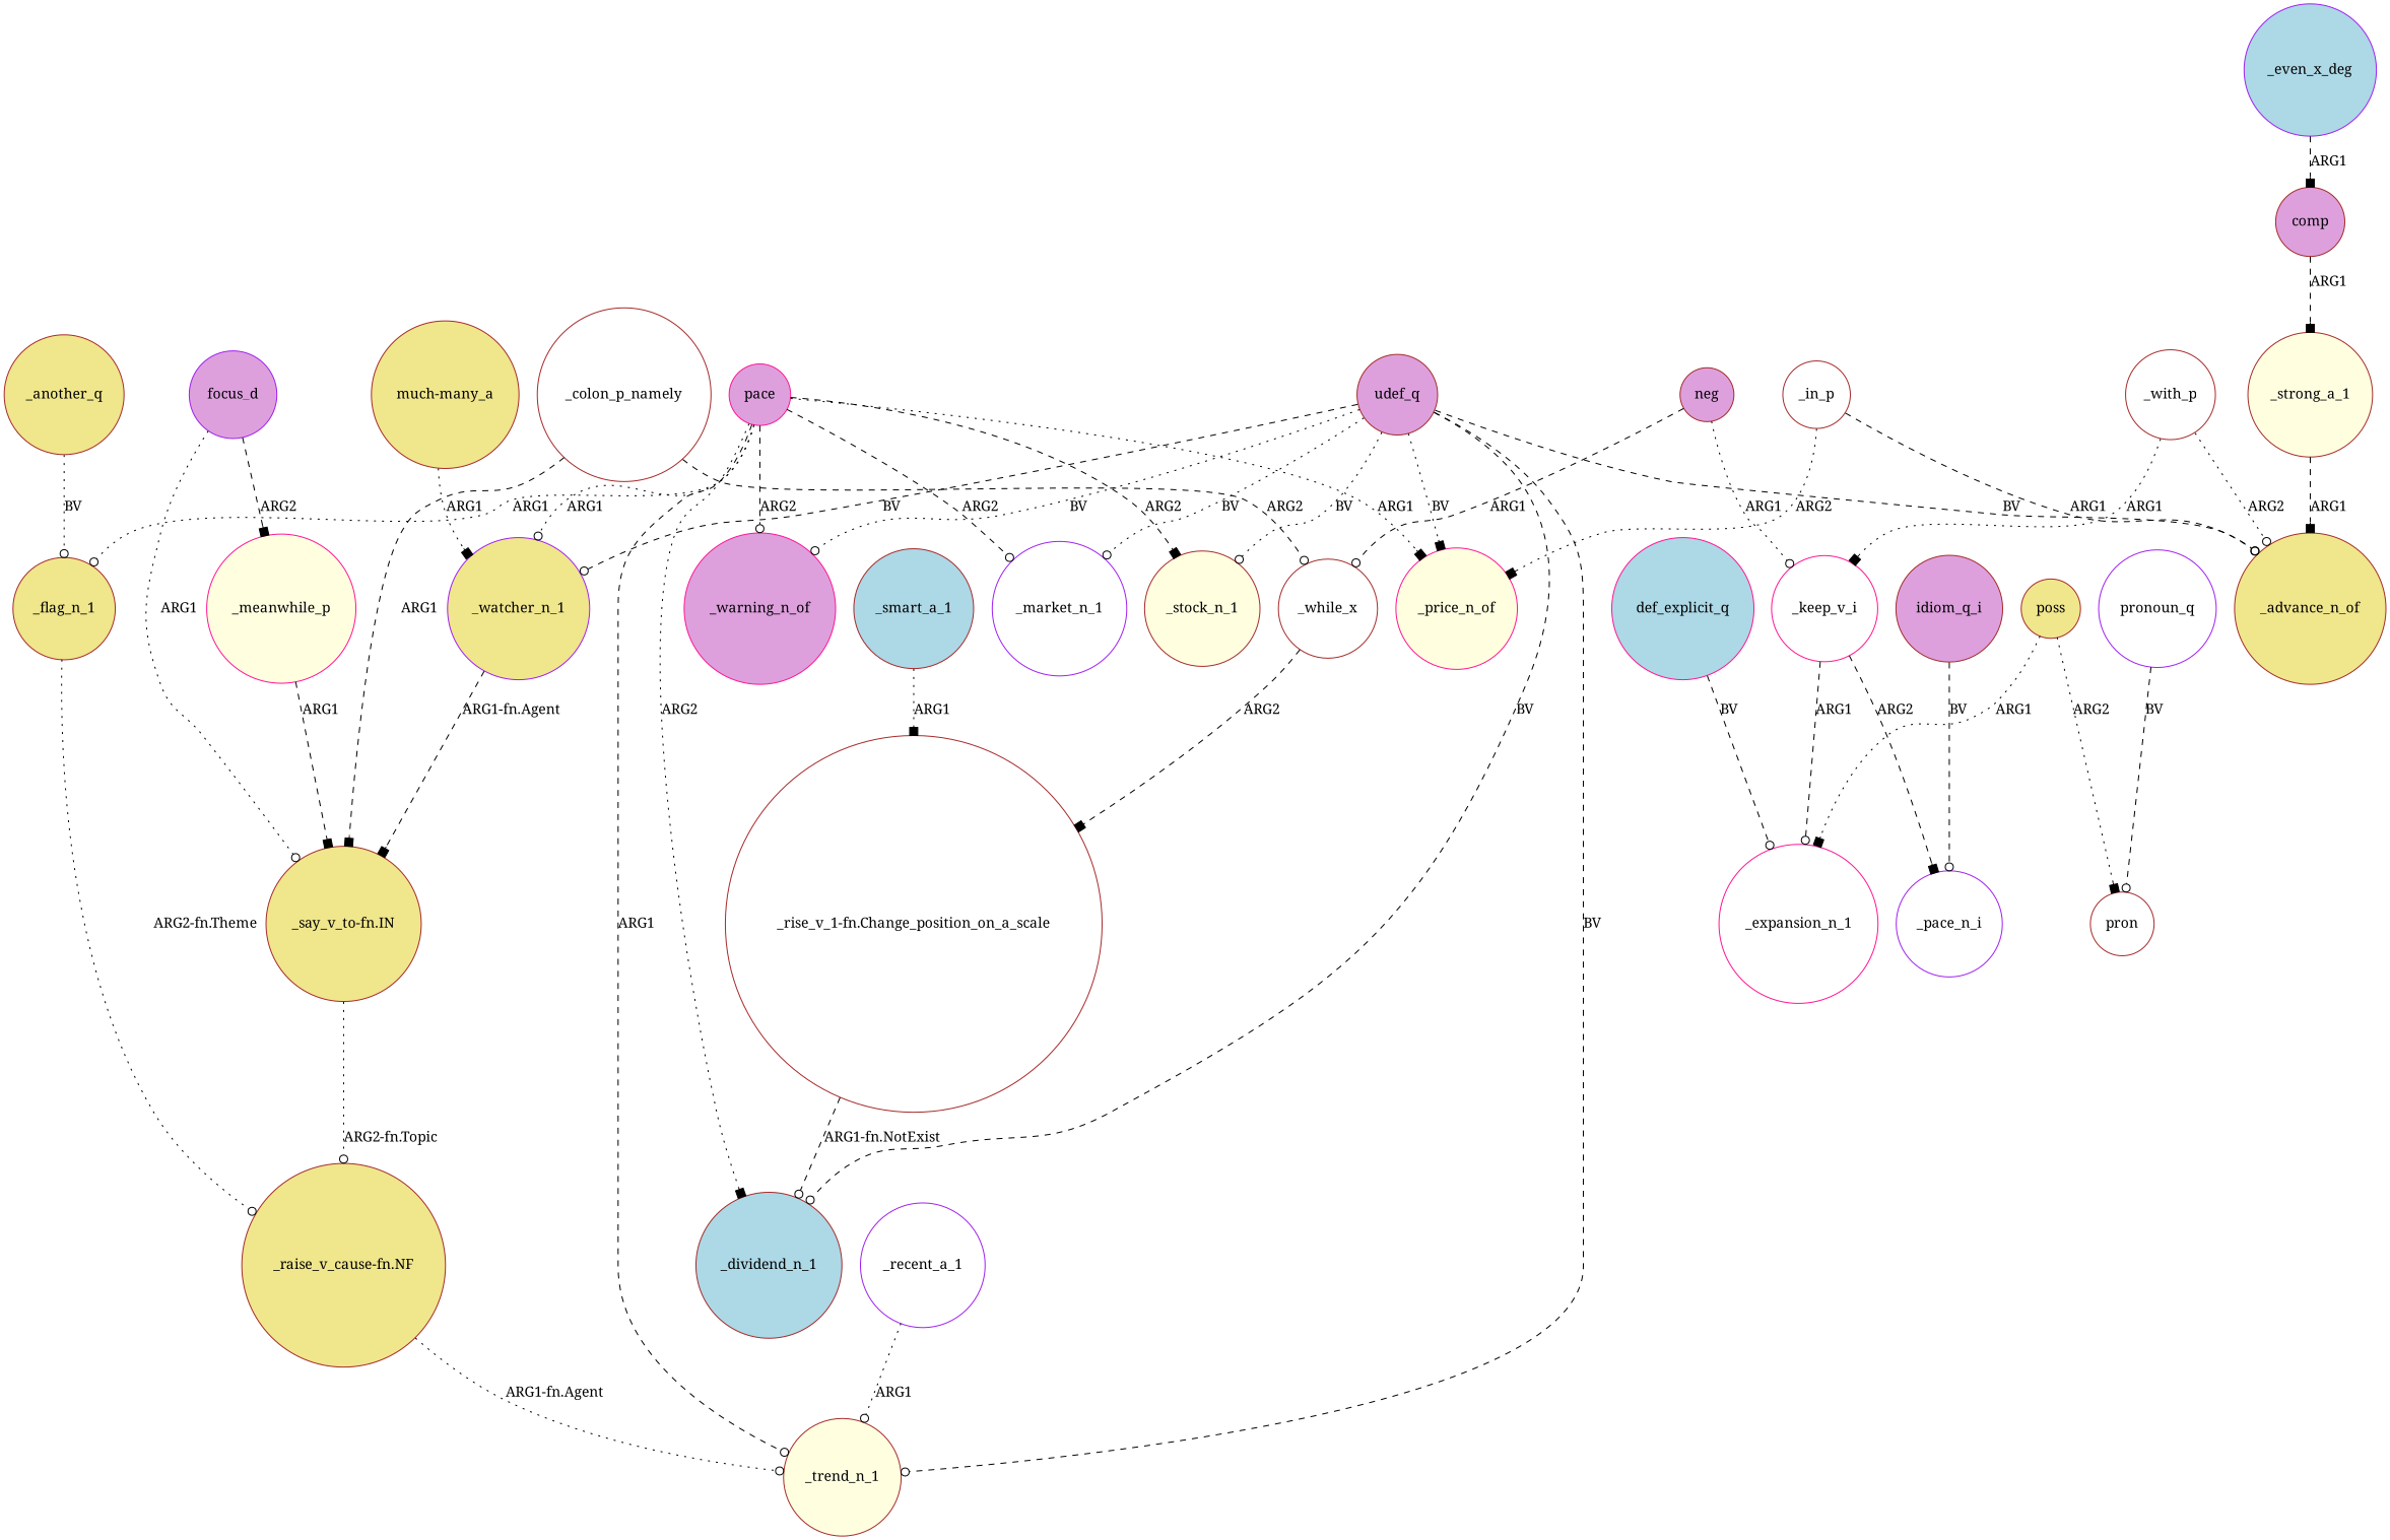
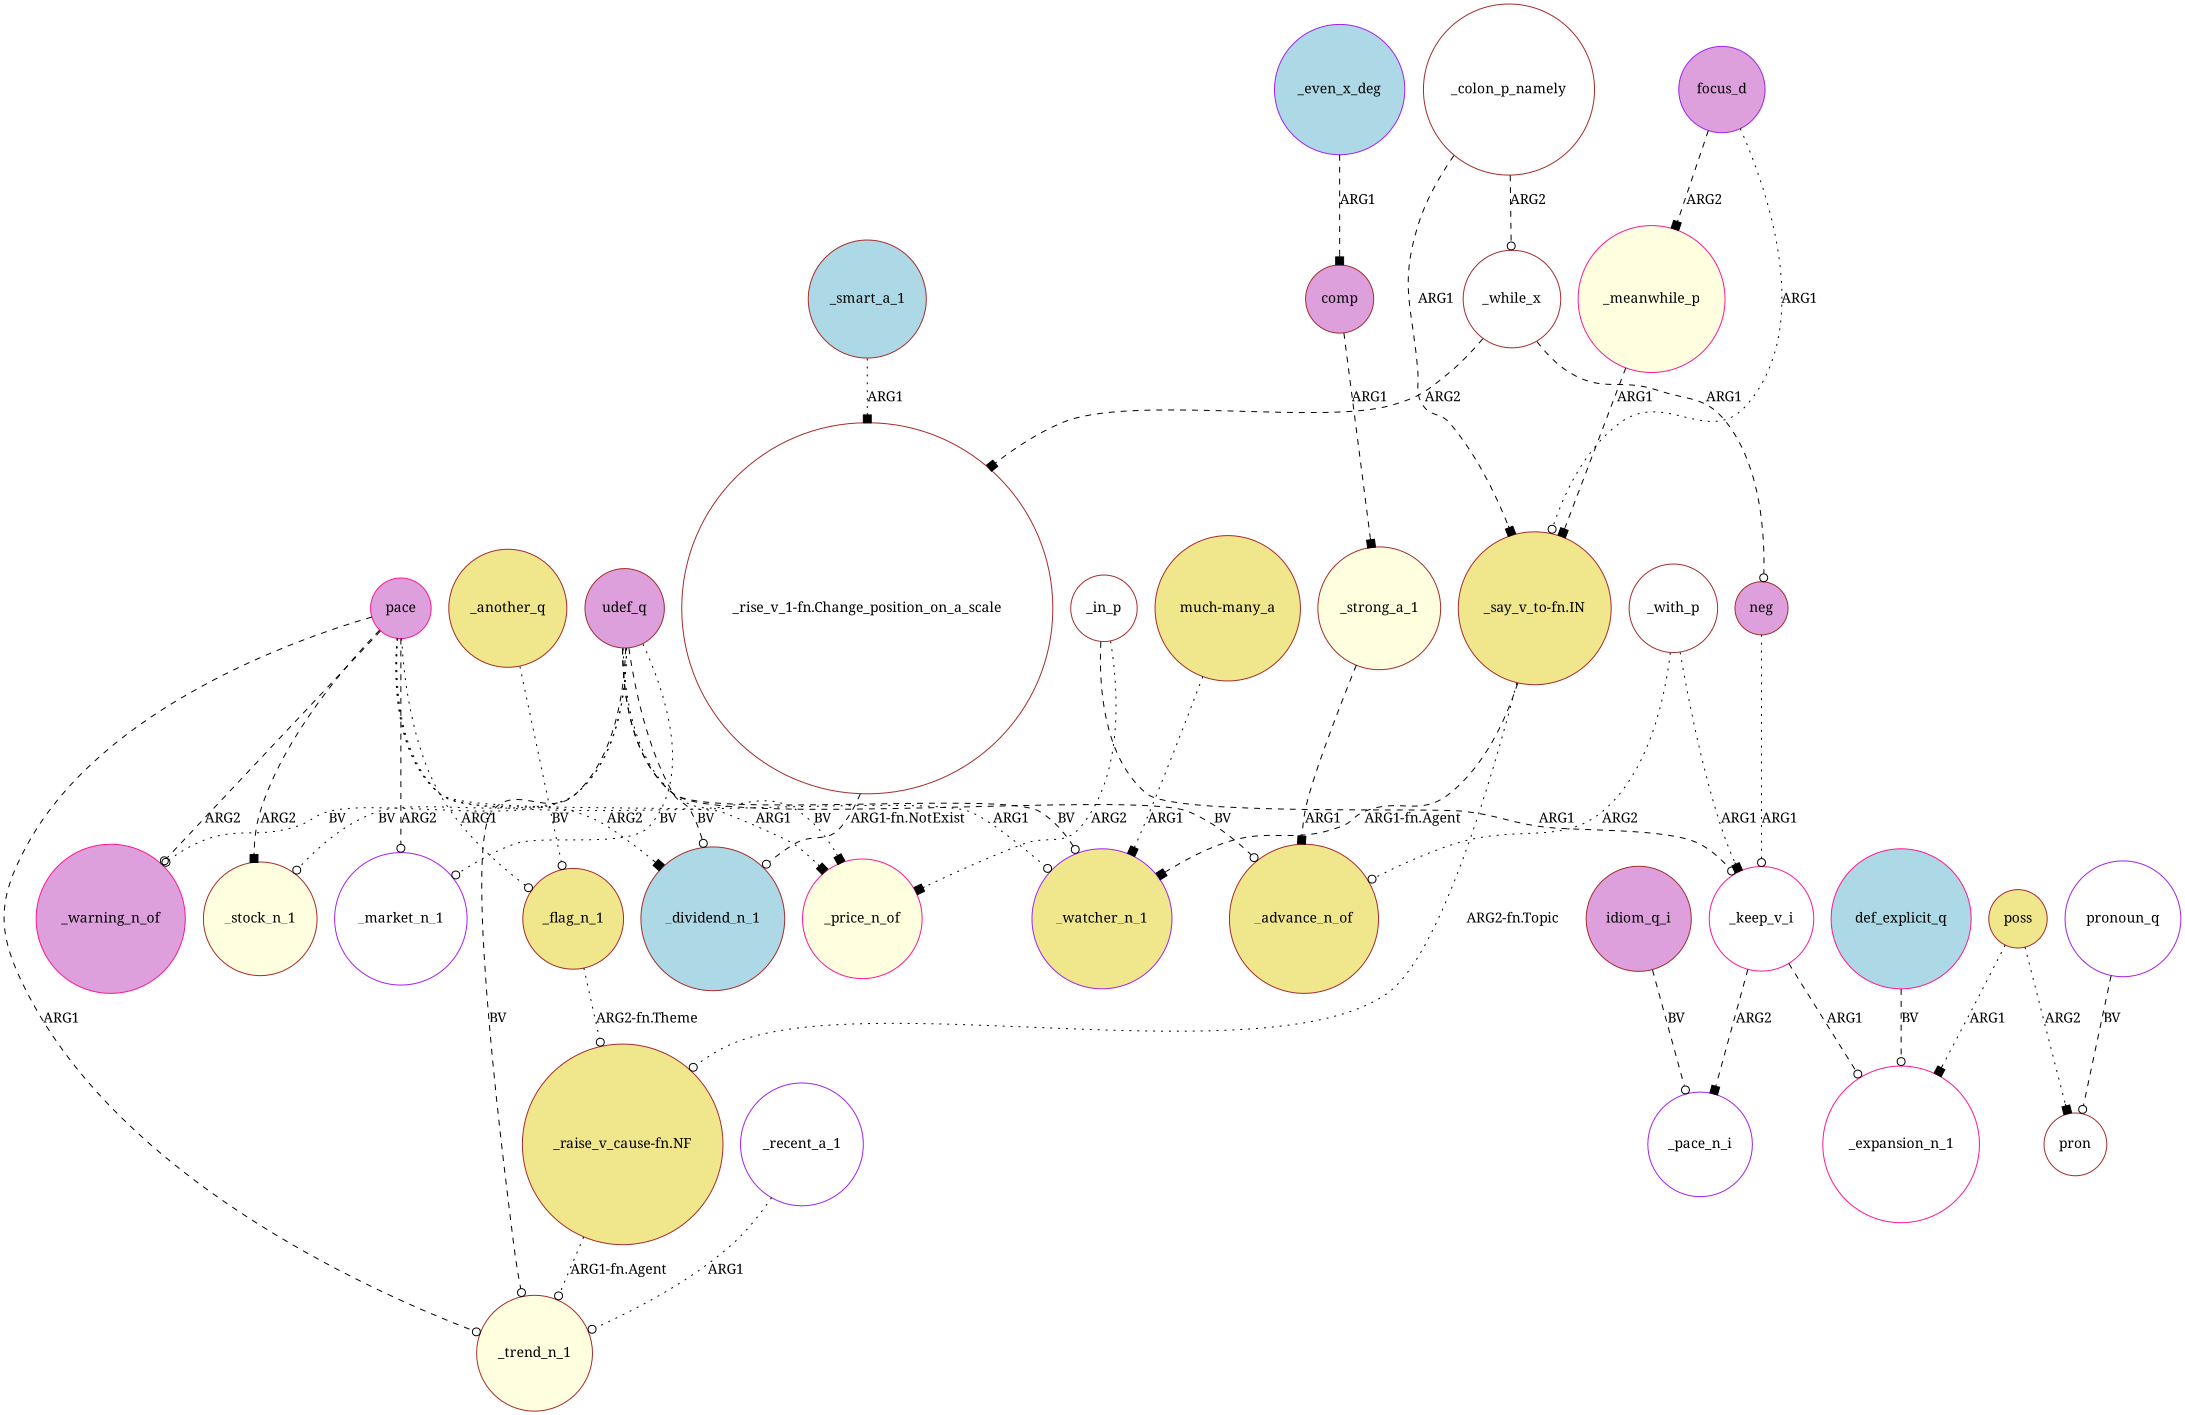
  digraph {
    fontname="Noto Serif"
    node [color=brown fillcolor=white fontname="Noto Serif" shape=circle style=filled]
    edge [arrowhead=odot fontname="Noto Serif" style=dashed]
    n1 [color=deeppink fillcolor=plum label=pace]
    _market_n_1 [color=purple]
    _watcher_n_1 [color=purple fillcolor=khaki]
    _price_n_of [color=deeppink fillcolor=lightyellow]
    _flag_n_1 [fillcolor=khaki]
    _warning_n_of [color=deeppink fillcolor=plum]
    _stock_n_1 [fillcolor=lightyellow]
    _trend_n_1 [fillcolor=lightyellow]
    _dividend_n_1 [fillcolor=lightblue]
    "_raise_v_cause-fn.NF" [fillcolor=khaki]
    _keep_v_i [color=deeppink]
    _pace_n_i [color=purple]
    _expansion_n_1 [color=deeppink]
    udef_q [fillcolor=plum]
    _advance_n_of [fillcolor=khaki]
    def_explicit_q [color=deeppink fillcolor=lightblue]
    _in_p
    _colon_p_namely
    _while_x
    "_say_v_to-fn.IN" [fillcolor=khaki]
    neg [fillcolor=plum]
    "_rise_v_1-fn.Change_position_on_a_scale"
    poss [fillcolor=khaki]
    pron
    _with_p
    _another_q [fillcolor=khaki]
    _meanwhile_p [color=deeppink fillcolor=lightyellow]
    _even_x_deg [color=purple fillcolor=lightblue]
    comp [fillcolor=plum]
    _strong_a_1 [fillcolor=lightyellow]
    pronoun_q [color=purple]
    focus_d [color=purple fillcolor=plum]
    idiom_q_i [fillcolor=plum]
    _smart_a_1 [fillcolor=lightblue]
    "much-many_a" [fillcolor=khaki]
    _recent_a_1 [color=purple]
    n1 -> _market_n_1 [label=ARG2]
    n1 -> _watcher_n_1 [label=ARG1 style=dotted]
    n1 -> _price_n_of [arrowhead=box label=ARG1 style=dotted]
    n1 -> _flag_n_1 [label=ARG1 style=dotted]
    n1 -> _warning_n_of [label=ARG2]
    n1 -> _stock_n_1 [arrowhead=box label=ARG2]
    n1 -> _trend_n_1 [label=ARG1]
    n1 -> _dividend_n_1 [arrowhead=box label=ARG2 style=dotted]
    _flag_n_1 -> "_raise_v_cause-fn.NF" [label="ARG2-fn.Theme" style=dotted]
    "_raise_v_cause-fn.NF" -> _trend_n_1 [label="ARG1-fn.Agent" style=dotted]
    _keep_v_i -> _pace_n_i [arrowhead=box label=ARG2]
    _keep_v_i -> _expansion_n_1 [label=ARG1]
    udef_q -> _market_n_1 [label=BV style=dotted]
    udef_q -> _watcher_n_1 [label=BV]
    udef_q -> _price_n_of [arrowhead=box label=BV style=dotted]
    udef_q -> _warning_n_of [label=BV style=dotted]
    udef_q -> _stock_n_1 [label=BV style=dotted]
    udef_q -> _trend_n_1 [label=BV]
    udef_q -> _dividend_n_1 [label=BV]
    udef_q -> _advance_n_of [label=BV]
    def_explicit_q -> _expansion_n_1 [label=BV]
    _in_p -> _price_n_of [arrowhead=box label=ARG2 style=dotted]
-   _in_p -> _advance_n_of [label=ARG1]
+   _in_p -> _keep_v_i [label=ARG1]
    _colon_p_namely -> _while_x [label=ARG2]
    _colon_p_namely -> "_say_v_to-fn.IN" [arrowhead=box label=ARG1]
-   neg -> _while_x [label=ARG1]
+   _while_x -> neg [label=ARG1]
    _while_x -> "_rise_v_1-fn.Change_position_on_a_scale" [arrowhead=box label=ARG2]
-   _watcher_n_1 -> "_say_v_to-fn.IN" [arrowhead=box label="ARG1-fn.Agent"]
+   "_say_v_to-fn.IN" -> _watcher_n_1 [arrowhead=box label="ARG1-fn.Agent"]
    "_say_v_to-fn.IN" -> "_raise_v_cause-fn.NF" [label="ARG2-fn.Topic" style=dotted]
    neg -> _keep_v_i [label=ARG1 style=dotted]
    "_rise_v_1-fn.Change_position_on_a_scale" -> _dividend_n_1 [label="ARG1-fn.NotExist"]
    poss -> _expansion_n_1 [arrowhead=box label=ARG1 style=dotted]
    poss -> pron [arrowhead=box label=ARG2 style=dotted]
    _with_p -> _keep_v_i [arrowhead=box label=ARG1 style=dotted]
    _with_p -> _advance_n_of [label=ARG2 style=dotted]
    _another_q -> _flag_n_1 [label=BV style=dotted]
    _meanwhile_p -> "_say_v_to-fn.IN" [arrowhead=box label=ARG1]
    _even_x_deg -> comp [arrowhead=box label=ARG1]
    comp -> _strong_a_1 [arrowhead=box label=ARG1]
    _strong_a_1 -> _advance_n_of [arrowhead=box label=ARG1]
    pronoun_q -> pron [label=BV]
    focus_d -> "_say_v_to-fn.IN" [label=ARG1 style=dotted]
    focus_d -> _meanwhile_p [arrowhead=box label=ARG2]
    idiom_q_i -> _pace_n_i [label=BV]
    _smart_a_1 -> "_rise_v_1-fn.Change_position_on_a_scale" [arrowhead=box label=ARG1 style=dotted]
    "much-many_a" -> _watcher_n_1 [arrowhead=box label=ARG1 style=dotted]
    _recent_a_1 -> _trend_n_1 [label=ARG1 style=dotted]
  }
